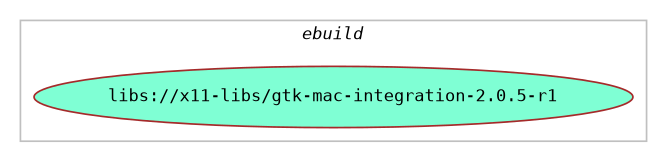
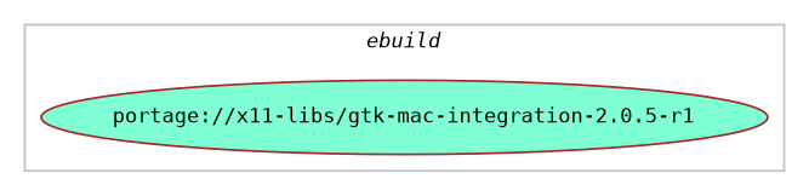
  digraph {
    compound=true
    concentrate=true
    fontname="DejaVu Sans Mono"
    fontsize=10
    newrank=true
    rankdir=LR
    ranksep=1.5
-   n1 [color=brown fontname="DejaVu Sans Mono" fontsize=10 label="libs://x11-libs/gtk-mac-integration-2.0.5-r1" width=4 style=filled fillcolor=aquamarine]
+   n1 [color=brown fontname="DejaVu Sans Mono" fontsize=10 label="portage://x11-libs/gtk-mac-integration-2.0.5-r1" width=4 style=filled fillcolor=aquamarine]
    subgraph cluster_1 {
      color=gray
      label=<<i>ebuild</i>>
      n1
    }
    subgraph cluster_2 {
      color=gray
      label=<<i>dependencies</i>>
      subgraph cluster_3 {
        color=gray
        fillcolor="#eeeeee"
        label=<<i>compile</i>>
        style=filled
      }
      subgraph cluster_4 {
        color=gray
        fillcolor="#eeeeee"
        label=<<i>compile and run</i>>
        style=filled
      }
      subgraph cluster_5 {
        color=gray
        fillcolor="#eeeeee"
        label=<<i>run</i>>
        style=filled
      }
    }
    subgraph cluster_6 {
      color=gray
      label=<<i>candidates</i>>
      rank=same
    }
  }
